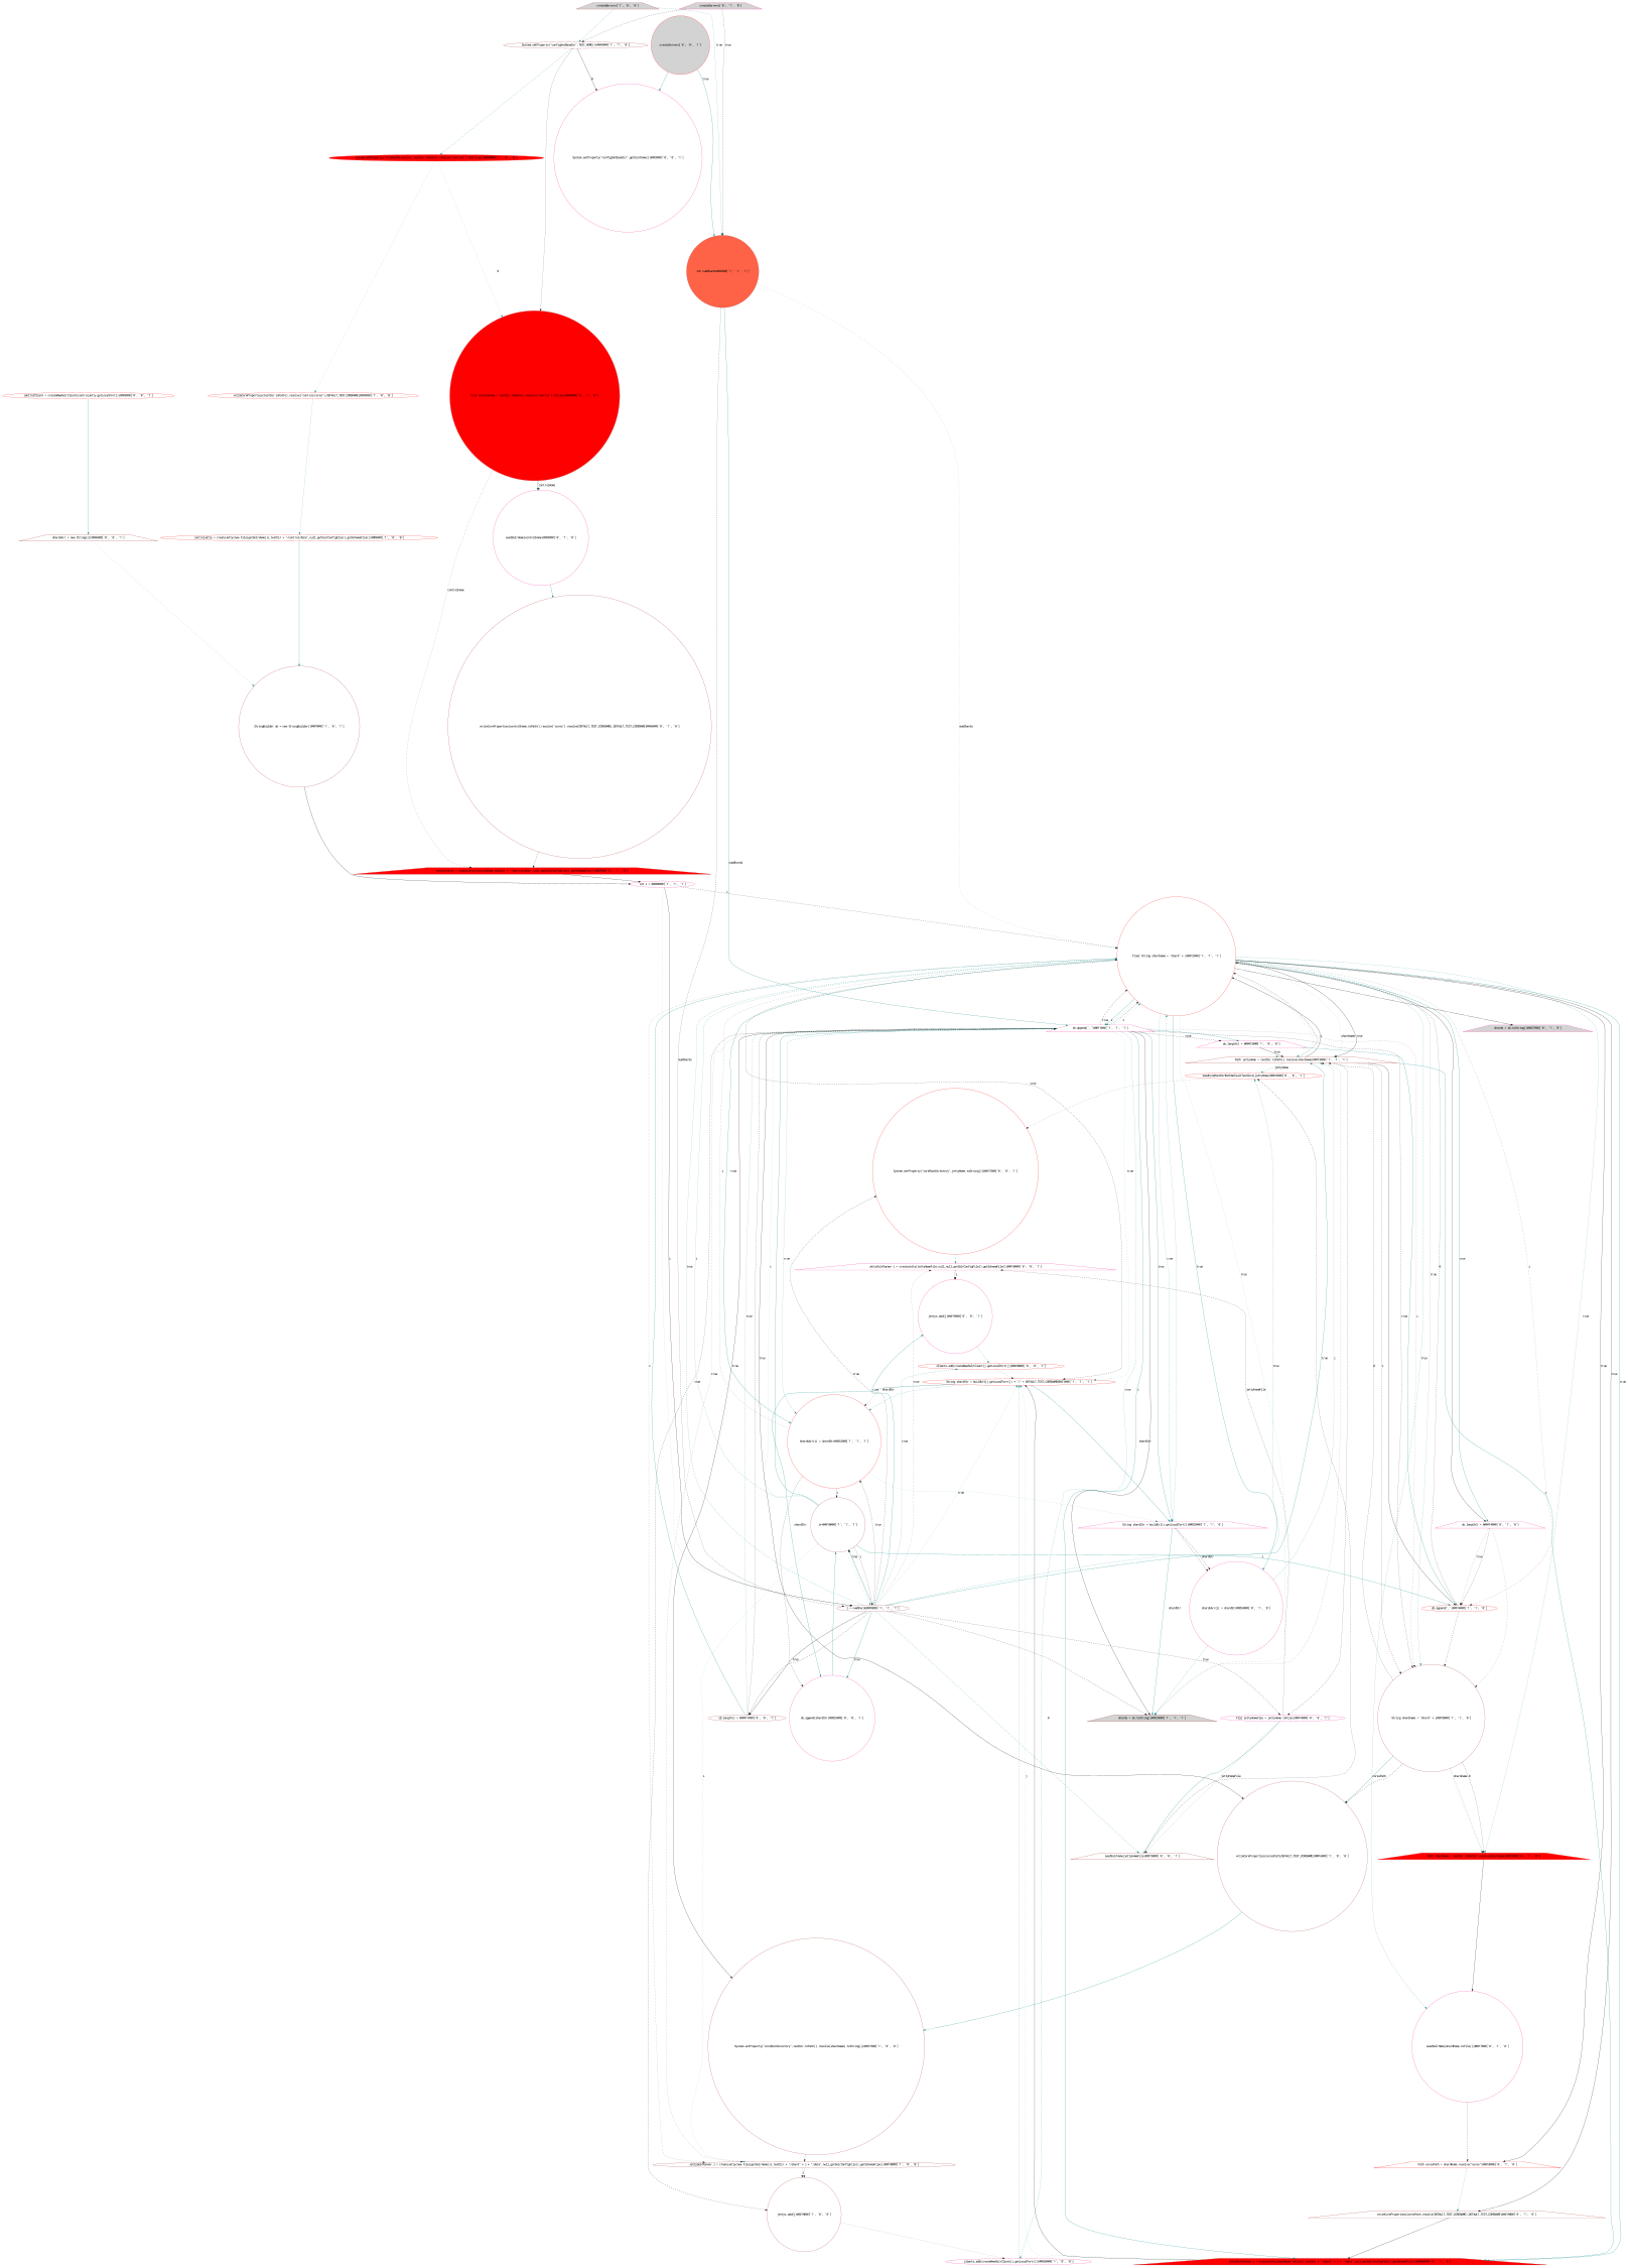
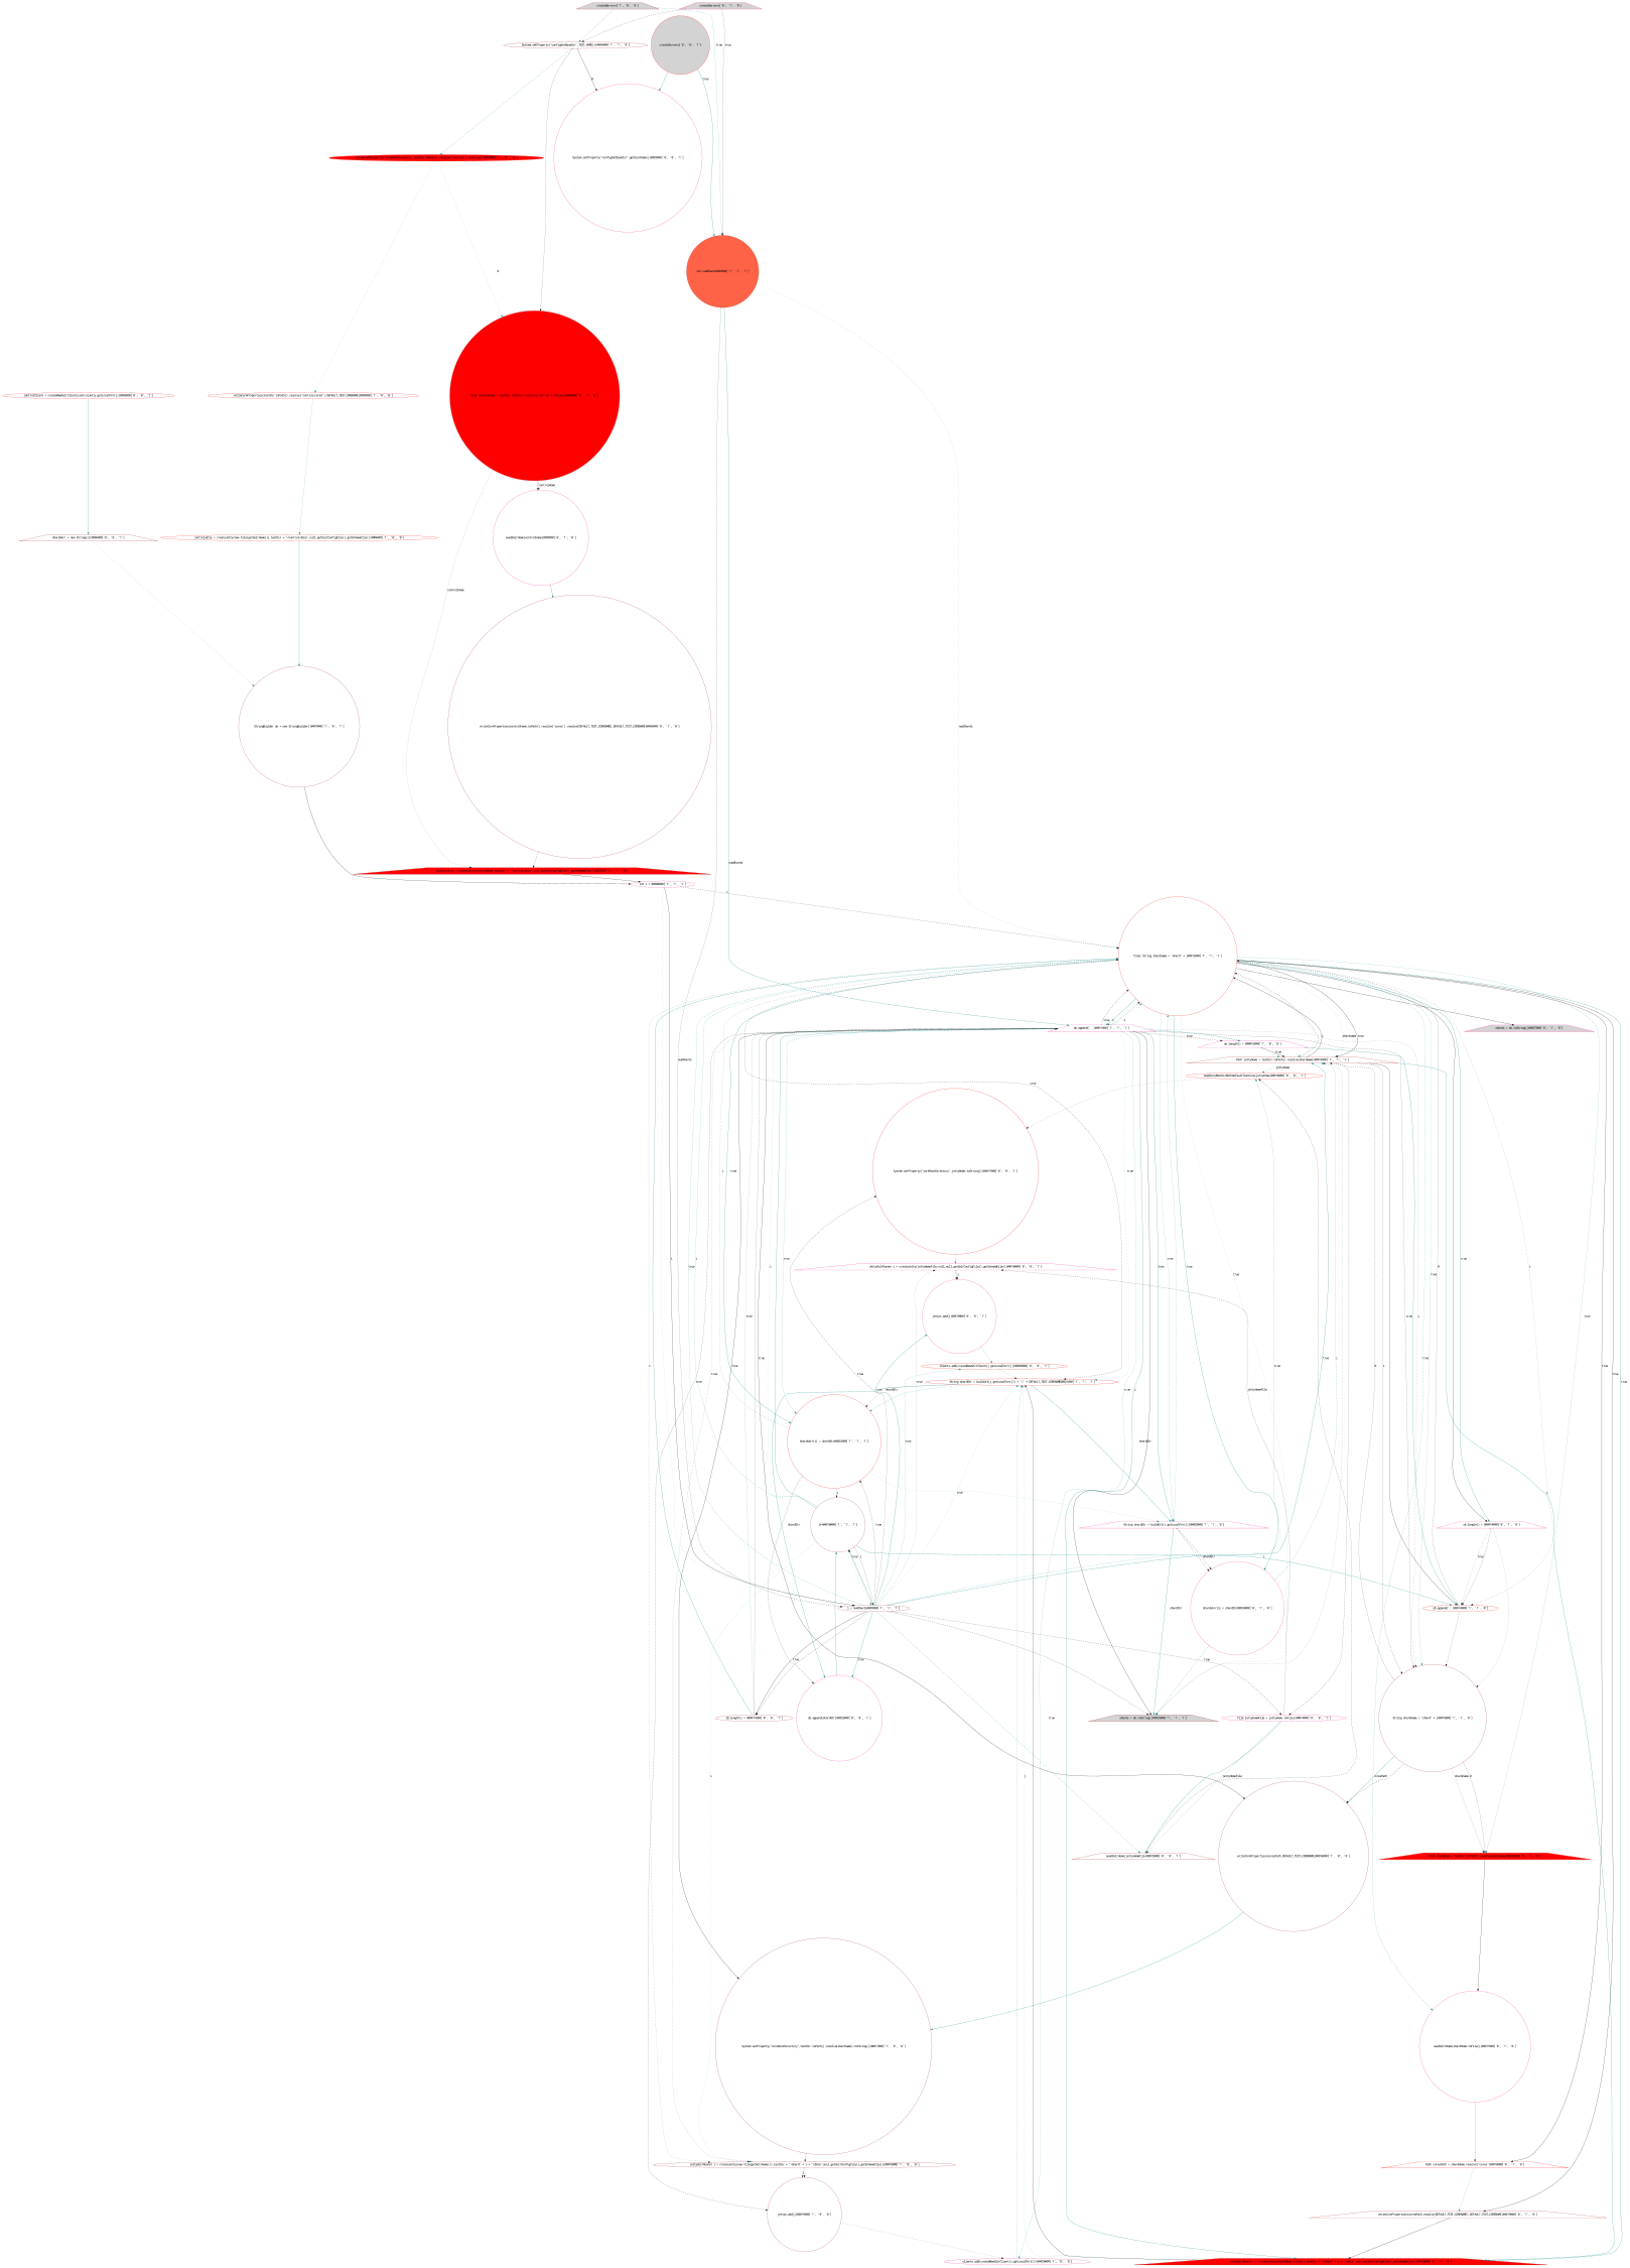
  digraph {
    fontname="Roboto Mono"
    node [color=brown fillcolor=white fontname="Roboto Mono" shape=circle style=filled]
    edge [color=black fontname="Roboto Mono" style=dashed]
    n1 [color=red label="controlClient = createNewSolrClient(controlJetty.getLocalPort())@@@5@@@['0', '0', '1']" shape=ellipse]
    n2 [label="shardsArr = new String((((@@@6@@@['0', '0', '1']" shape=trapezium]
    n3 [label="StringBuilder sb = new StringBuilder()@@@7@@@['1', '0', '1']"]
    n4 [fillcolor=lightgray label="createServers['1', '0', '0']" shape=trapezium]
    n5 [fillcolor=tomato label="int numShards@@@2@@@['1', '1', '1']"]
    n6 [label="System.setProperty(\"configSetBaseDir\",TEST_HOME())@@@3@@@['1', '1', '0']" shape=ellipse]
    n7 [color=red label="final String shardname = \"shard\" + i@@@12@@@['1', '1', '1']"]
    n8 [color=deeppink label="sb.append(',')@@@11@@@['1', '1', '1']" shape=trapezium]
    n9 [label="i < numShards@@@9@@@['1', '1', '1']" shape=ellipse]
    n10 [color=deeppink label="System.setProperty(\"configSetBaseDir\",getSolrHome())@@@3@@@['0', '0', '1']"]
    n11 [fillcolor=red label="File controlHome = testDir.toPath().resolve(\"control\").toFile()@@@4@@@['0', '1', '0']"]
    n12 [color=red fillcolor=red label="System.setProperty(\"coreRootDirectory\",testDir.toPath().resolve(\"control\").toString())@@@4@@@['1', '0', '0']" shape=ellipse]
    n13 [label="writeCoreProperties(coresPath.resolve(DEFAULT_TEST_CORENAME),DEFAULT_TEST_CORENAME)@@@19@@@['0', '1', '0']" shape=trapezium]
    n14 [fillcolor=red label="JettySolrRunner j = createJetty(shardHome.toFile(),testDir + \"/shard\" + i + \"/data\",null,getSolrConfigFile(),getSchemaFile())@@@20@@@['0', '1', '0']" shape=trapezium]
    n15 [color=red label="String shardStr = buildUrl(j.getLocalPort()) + \"/\" + DEFAULT_TEST_CORENAME@@@21@@@['1', '1', '1']" shape=ellipse]
    n16 [label="writeCoreProperties(controlHome.toPath().resolve(\"cores\").resolve(DEFAULT_TEST_CORENAME),DEFAULT_TEST_CORENAME)@@@6@@@['0', '1', '0']"]
    n17 [fillcolor=red label="controlJetty = createJetty(controlHome,testDir + \"/control/data\",null,getSolrConfigFile(),getSchemaFile())@@@7@@@['0', '1', '0']" shape=trapezium]
    n18 [color=deeppink label="int i = 0@@@8@@@['1', '1', '1']" shape=ellipse]
    n19 [label="Path jettyHome = testDir.toPath().resolve(shardname)@@@13@@@['1', '1', '1']" shape=trapezium]
    n20 [color=red label="sb.append(',')@@@14@@@['1', '1', '0']" shape=ellipse]
    n21 [label="String shardname = \"shard\" + i@@@15@@@['1', '1', '0']"]
    n22 [color=deeppink label="File jettyHomeFile = jettyHome.toFile()@@@14@@@['0', '0', '1']" shape=ellipse]
    n23 [color=red label="seedCoreRootDirWithDefaultTestCore(jettyHome)@@@16@@@['0', '0', '1']" shape=ellipse]
    n24 [color=red fillcolor=red label="Path shardHome = testDir.toPath().resolve(shardname)@@@16@@@['0', '1', '0']" shape=trapezium]
    n25 [label="writeCoreProperties(coresPath,DEFAULT_TEST_CORENAME)@@@16@@@['1', '0', '0']"]
    n26 [color=deeppink label="sb.length() > 0@@@14@@@['0', '1', '0']" shape=trapezium]
    n27 [color=red label="Path coresPath = shardHome.resolve(\"cores\")@@@18@@@['0', '1', '0']" shape=trapezium]
    n28 [color=deeppink label="seedSolrHome(shardHome.toFile())@@@17@@@['0', '1', '0']"]
    n29 [color=red label="shardsArr(i( = shardStr@@@22@@@['1', '1', '1']"]
    n30 [color=deeppink label="String shardStr = buildUrl(j.getLocalPort())@@@23@@@['1', '1', '0']" shape=trapezium]
    n31 [fillcolor=lightgray label="shards = sb.toString()@@@25@@@['1', '1', '1']" shape=trapezium]
    n32 [color=deeppink label="shardsArr(i( = shardStr@@@24@@@['0', '1', '0']"]
    n33 [label="JettySolrRunner j = createJetty(new File(getSolrHome()),testDir + \"/shard\" + i + \"/data\",null,getSolrConfigFile(),getSchemaFile())@@@18@@@['1', '0', '0']" shape=ellipse]
    n34 [color=deeppink fillcolor=lightgray label="shards = sb.toString()@@@27@@@['0', '1', '0']" shape=trapezium]
    n35 [label="seedSolrHome(jettyHomeFile)@@@15@@@['0', '0', '1']" shape=trapezium]
    n36 [color=deeppink label="JettySolrRunner j = createJetty(jettyHomeFile,null,null,getSolrConfigFile(),getSchemaFile())@@@18@@@['0', '0', '1']" shape=trapezium]
    n37 [color=red label="System.setProperty(\"coreRootDirectory\",jettyHome.toString())@@@17@@@['0', '0', '1']"]
    n38 [color=deeppink label="jettys.add(j)@@@19@@@['0', '0', '1']"]
    n39 [color=red label="clients.add(createNewSolrClient(j.getLocalPort()))@@@20@@@['0', '0', '1']" shape=ellipse]
    n40 [color=deeppink label="sb.append(shardStr)@@@23@@@['0', '0', '1']"]
    n41 [label="i++@@@10@@@['1', '1', '1']"]
    n42 [color=red fillcolor=lightgray label="createServers['0', '0', '1']"]
    n43 [color=deeppink fillcolor=lightgray label="createServers['0', '1', '0']" shape=trapezium]
    n44 [color=deeppink label="clients.add(createNewSolrClient(j.getLocalPort()))@@@20@@@['1', '0', '0']" shape=ellipse]
    n45 [label="System.setProperty(\"coreRootDirectory\",testDir.toPath().resolve(shardname).toString())@@@17@@@['1', '0', '0']"]
    n46 [label="jettys.add(j)@@@19@@@['1', '0', '0']"]
    n47 [color=deeppink label="sb.length() > 0@@@13@@@['1', '0', '0']" shape=trapezium]
    n48 [label="sb.length() > 0@@@11@@@['0', '0', '1']" shape=ellipse]
    n49 [color=deeppink label="seedSolrHome(controlHome)@@@5@@@['0', '1', '0']"]
    n50 [color=red label="writeCoreProperties(testDir.toPath().resolve(\"control/cores\"),DEFAULT_TEST_CORENAME)@@@5@@@['1', '0', '0']" shape=ellipse]
    n51 [color=red label="controlJetty = createJetty(new File(getSolrHome()),testDir + \"/control/data\",null,getSolrConfigFile(),getSchemaFile())@@@6@@@['1', '0', '0']" shape=ellipse]
    n1 -> n2 [color=teal style=solid]
    n2 -> n3 [color=teal style=dotted]
    n3 -> n18 [style=solid]
    n4 -> n5 [color=teal label=true]
    n4 -> n6 [color=teal]
    n5 -> n7 [color=teal label=numShards style=dotted]
    n5 -> n8 [color=teal label=numShards style=solid]
    n5 -> n9 [label=numShards]
    n6 -> n10 [label=0 style=solid]
    n6 -> n11
    n6 -> n12 [color=teal]
    n7 -> n8 [color=teal label=i style=solid]
    n7 -> n8 [color=teal style=dotted]
    n7 -> n13 [label=true style=solid]
    n7 -> n14 [color=teal label=true style=solid]
    n7 -> n15 [label=true]
    n7 -> n19 [color=teal label=shardname style=dotted]
    n7 -> n19 [label=true style=solid]
    n7 -> n19 [color=teal style=dotted]
    n7 -> n20 [label=i style=dotted]
    n7 -> n21 [color=teal label=true]
    n7 -> n24 [color=teal label=true]
    n7 -> n26 [color=teal label=true style=solid]
    n7 -> n26 [style=solid]
    n7 -> n27 [label=true style=solid]
    n7 -> n28 [color=teal label=true]
    n7 -> n29 [color=teal label=true style=solid]
    n7 -> n30 [color=teal label=true]
    n7 -> n31 [color=teal label=true style=dotted]
    n7 -> n32 [color=teal label=true style=solid]
    n7 -> n33 [label=i style=dotted]
    n7 -> n34 [style=solid]
    n8 -> n7
    n8 -> n7 [color=teal label=i style=dotted]
    n8 -> n7 [label=true]
    n8 -> n14 [color=teal label=i style=solid]
    n8 -> n15 [color=teal label=true style=dotted]
    n8 -> n21 [label=i style=dotted]
    n8 -> n21 [label=true]
    n8 -> n25 [label=true style=solid]
    n8 -> n29 [color=teal label=true]
    n8 -> n30 [color=teal label=true style=solid]
    n8 -> n31 [style=solid]
    n8 -> n33 [label=true style=dotted]
    n8 -> n44 [color=teal label=true]
    n8 -> n45 [label=true style=solid]
    n8 -> n46 [label=true]
    n8 -> n47 [color=teal style=solid]
    n8 -> n47 [label=true]
    n9 -> n7 [color=teal label=true]
    n9 -> n15 [color=teal label=true style=dotted]
    n9 -> n19 [color=teal label=true style=solid]
    n9 -> n22 [label=true]
    n9 -> n23 [color=teal label=true]
    n9 -> n29 [label=true]
    n9 -> n31
-   n9 -> n35 [color=teal label=0]
+   n9 -> n35 [color=teal label=true]
    n9 -> n36 [label=true style=dotted]
    n9 -> n37 [label=true]
    n9 -> n38 [color=teal label=true style=solid]
    n9 -> n39 [color=teal label=true]
    n9 -> n40 [color=teal label=true style=solid]
    n9 -> n41 [color=teal style=solid]
    n9 -> n41 [label=true style=dotted]
    n9 -> n48
    n9 -> n48 [label=true style=solid]
    n11 -> n17 [label=controlHome style=dotted]
    n11 -> n49 [color=teal style=solid]
    n11 -> n49 [label=controlHome]
    n12 -> n11 [color=teal label=0 style=dotted]
    n12 -> n50 [color=teal style=dotted]
    n13 -> n14 [style=solid]
    n14 -> n15 [style=solid]
    n14 -> n15 [color=teal label=j style=dotted]
    n15 -> n29 [label=shardStr style=dotted]
    n15 -> n29 [color=teal]
    n15 -> n30 [color=teal label=shardStr style=solid]
    n15 -> n40 [color=teal label=shardStr style=solid]
    n16 -> n17
    n17 -> n18 [style=solid]
    n18 -> n7 [label=i]
    n18 -> n9 [color=teal style=dotted]
    n18 -> n9 [label=i style=solid]
    n19 -> n7
    n19 -> n7 [label=i style=solid]
    n19 -> n14 [color=teal label=i style=solid]
    n19 -> n20 [style=solid]
    n19 -> n21 [label=i]
    n19 -> n22
    n19 -> n23 [color=teal label=jettyHome]
    n20 -> n7 [label=0]
    n20 -> n21
    n21 -> n19 [label=0]
    n21 -> n24 [label=shardname style=dotted]
    n21 -> n24 [label=0]
    n21 -> n24 [color=teal style=dotted]
    n21 -> n25 [color=teal label=coresPath style=solid]
    n21 -> n25
    n22 -> n35 [color=teal style=solid]
    n22 -> n35 [label=jettyHomeFile style=dotted]
    n22 -> n36 [label=jettyHomeFile]
    n23 -> n37 [style=dotted]
    n24 -> n28 [style=solid]
    n25 -> n45 [color=teal style=solid]
    n26 -> n20 [label=true style=dotted]
    n26 -> n20
    n26 -> n21 [style=dotted]
    n27 -> n13 [color=teal]
    n28 -> n27
    n29 -> n7 [label=i style=dotted]
    n29 -> n30 [color=teal style=dotted]
    n29 -> n40
    n29 -> n41 [label=i]
    n30 -> n7 [color=teal]
    n30 -> n31 [color=teal label=shardStr style=solid]
    n30 -> n32
    n30 -> n32 [label=shardStr]
    n31 -> n19 [style=dotted]
    n32 -> n19 [color=teal label=i]
    n32 -> n31 [color=teal]
    n33 -> n46 [style=dotted]
    n33 -> n46 [label=j style=dotted]
    n35 -> n23
    n36 -> n38
    n36 -> n38 [label=j style=dotted]
    n37 -> n36 [color=teal]
    n38 -> n39 [color=teal]
    n39 -> n15 [style=dotted]
    n40 -> n41 [color=teal style=solid]
    n41 -> n7 [color=teal label=i]
    n41 -> n8 [color=teal label=i style=dotted]
    n41 -> n8 [color=teal style=solid]
    n41 -> n9 [color=teal style=dotted]
    n41 -> n9 [label=i]
    n41 -> n20 [color=teal label=i style=solid]
    n41 -> n33 [color=teal label=i style=dotted]
    n42 -> n5 [color=teal label=true style=solid]
    n42 -> n10 [color=teal style=solid]
    n43 -> n5 [label=true]
    n43 -> n6
    n44 -> n15 [color=teal]
    n45 -> n33
    n46 -> n44 [style=dotted]
    n47 -> n19 [label=true style=solid]
    n47 -> n19 [color=teal style=dotted]
    n47 -> n20 [color=teal style=solid]
    n48 -> n7 [color=teal style=solid]
    n48 -> n8 [color=teal label=true]
    n48 -> n8
    n49 -> n16 [color=teal style=solid]
    n50 -> n51 [color=teal]
    n51 -> n3 [color=teal style=solid]
  }
